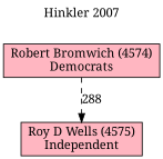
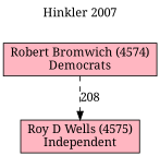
  digraph {
    label="Hinkler 2007"
    labelloc=t
    mclimit=10
    fontname="Noto Serif"
    node [shape=box style=filled fillcolor=lightpink fontname="Noto Serif"]
    n1 [label="Roy D Wells (4575)\nIndependent"]
    n2 [label="Robert Bromwich (4574)\nDemocrats"]
-   n2 -> n1 [label=288 style=dashed fontname="Noto Serif"]
+   n2 -> n1 [label=208 style=dashed fontname="Noto Serif"]
  }
